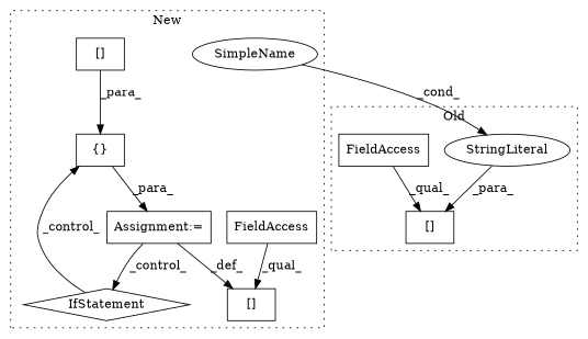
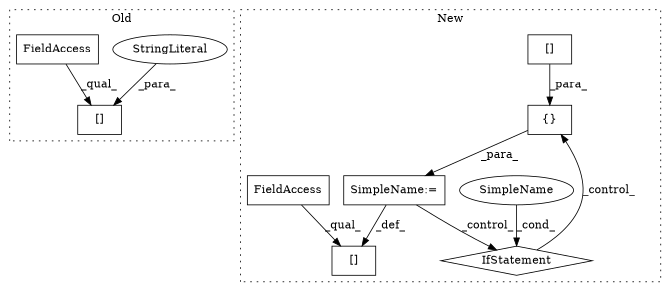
  digraph {
    node [a=2 l=16 shape=box]
    n1 [l="38,1" label="[]" s="870,924"]
    n2 [a=45 label=StringLiteral s=908 shape=ellipse]
    n3 [a=22 l=37 label=FieldAccess s=870]
    n4 [a=4 l="1,1" label="{}" s="1282,1306"]
-   n5 [a=7 l=1 label="Assignment:=" s=1272]
+   n5 [a=7 l=1 label="SimpleName:=" s=1272]
    n6 [a=42 label=SimpleName shape=ellipse l=""]
    n7 [a=25 l="12,2" label=IfStatement s="1087,1128" shape=diamond]
    n8 [l="17,1" label="[]" s="1238,1271"]
    n9 [a=22 label=FieldAccess s=1238]
    n10 [l="18,1" label="[]" s="1283,1305"]
    subgraph cluster_1 {
      label=Old
      style=dotted
      n1
      n2
      n3
    }
    subgraph cluster_2 {
      label=New
      style=dotted
      n4
      n5
      n6
      n7
      n8
      n9
      n10
    }
    n2 -> n1 [label=_para_]
    n3 -> n1 [label=_qual_]
    n4 -> n5 [label=_para_]
    n5 -> n7 [label=_control_]
    n5 -> n8 [label=_def_]
-   n6 -> n2 [label=_cond_]
+   n6 -> n7 [label=_cond_]
    n7 -> n4 [label=_control_]
    n9 -> n8 [label=_qual_]
    n10 -> n4 [label=_para_]
  }
